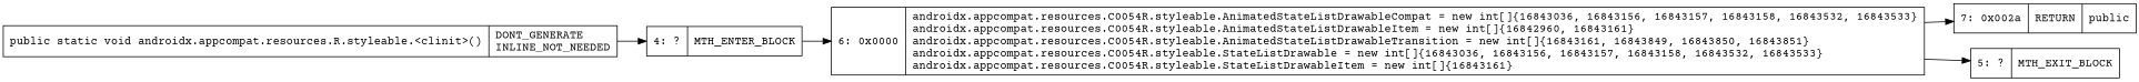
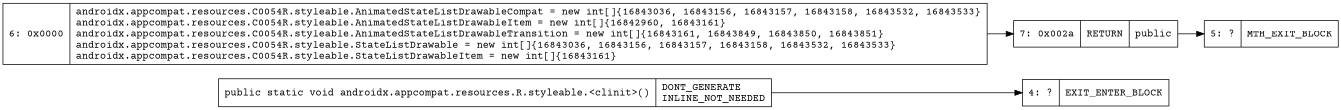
  digraph {
    fontname="Courier Prime"
    rankdir=LR
    node [fontname="Courier Prime" shape=record]
    edge [fontname="Courier Prime"]
-   n1 [label="{4\:\ ?|MTH_ENTER_BLOCK\l}"]
+   n1 [label="{4\:\ ?|EXIT_ENTER_BLOCK\l}"]
    n2 [label="{6\:\ 0x0000|androidx.appcompat.resources.C0054R.styleable.AnimatedStateListDrawableCompat = new int[]\{16843036, 16843156, 16843157, 16843158, 16843532, 16843533\}\landroidx.appcompat.resources.C0054R.styleable.AnimatedStateListDrawableItem = new int[]\{16842960, 16843161\}\landroidx.appcompat.resources.C0054R.styleable.AnimatedStateListDrawableTransition = new int[]\{16843161, 16843849, 16843850, 16843851\}\landroidx.appcompat.resources.C0054R.styleable.StateListDrawable = new int[]\{16843036, 16843156, 16843157, 16843158, 16843532, 16843533\}\landroidx.appcompat.resources.C0054R.styleable.StateListDrawableItem = new int[]\{16843161\}\l}"]
    n3 [label="{7\:\ 0x002a|RETURN\l|public\l}"]
    n4 [label="{5\:\ ?|MTH_EXIT_BLOCK\l}"]
    n5 [label="{public static void androidx.appcompat.resources.R.styleable.\<clinit\>()  | DONT_GENERATE\lINLINE_NOT_NEEDED\l}"]
-   n1 -> n2
    n2 -> n3
-   n2 -> n4
+   n3 -> n4
    n5 -> n1
  }
